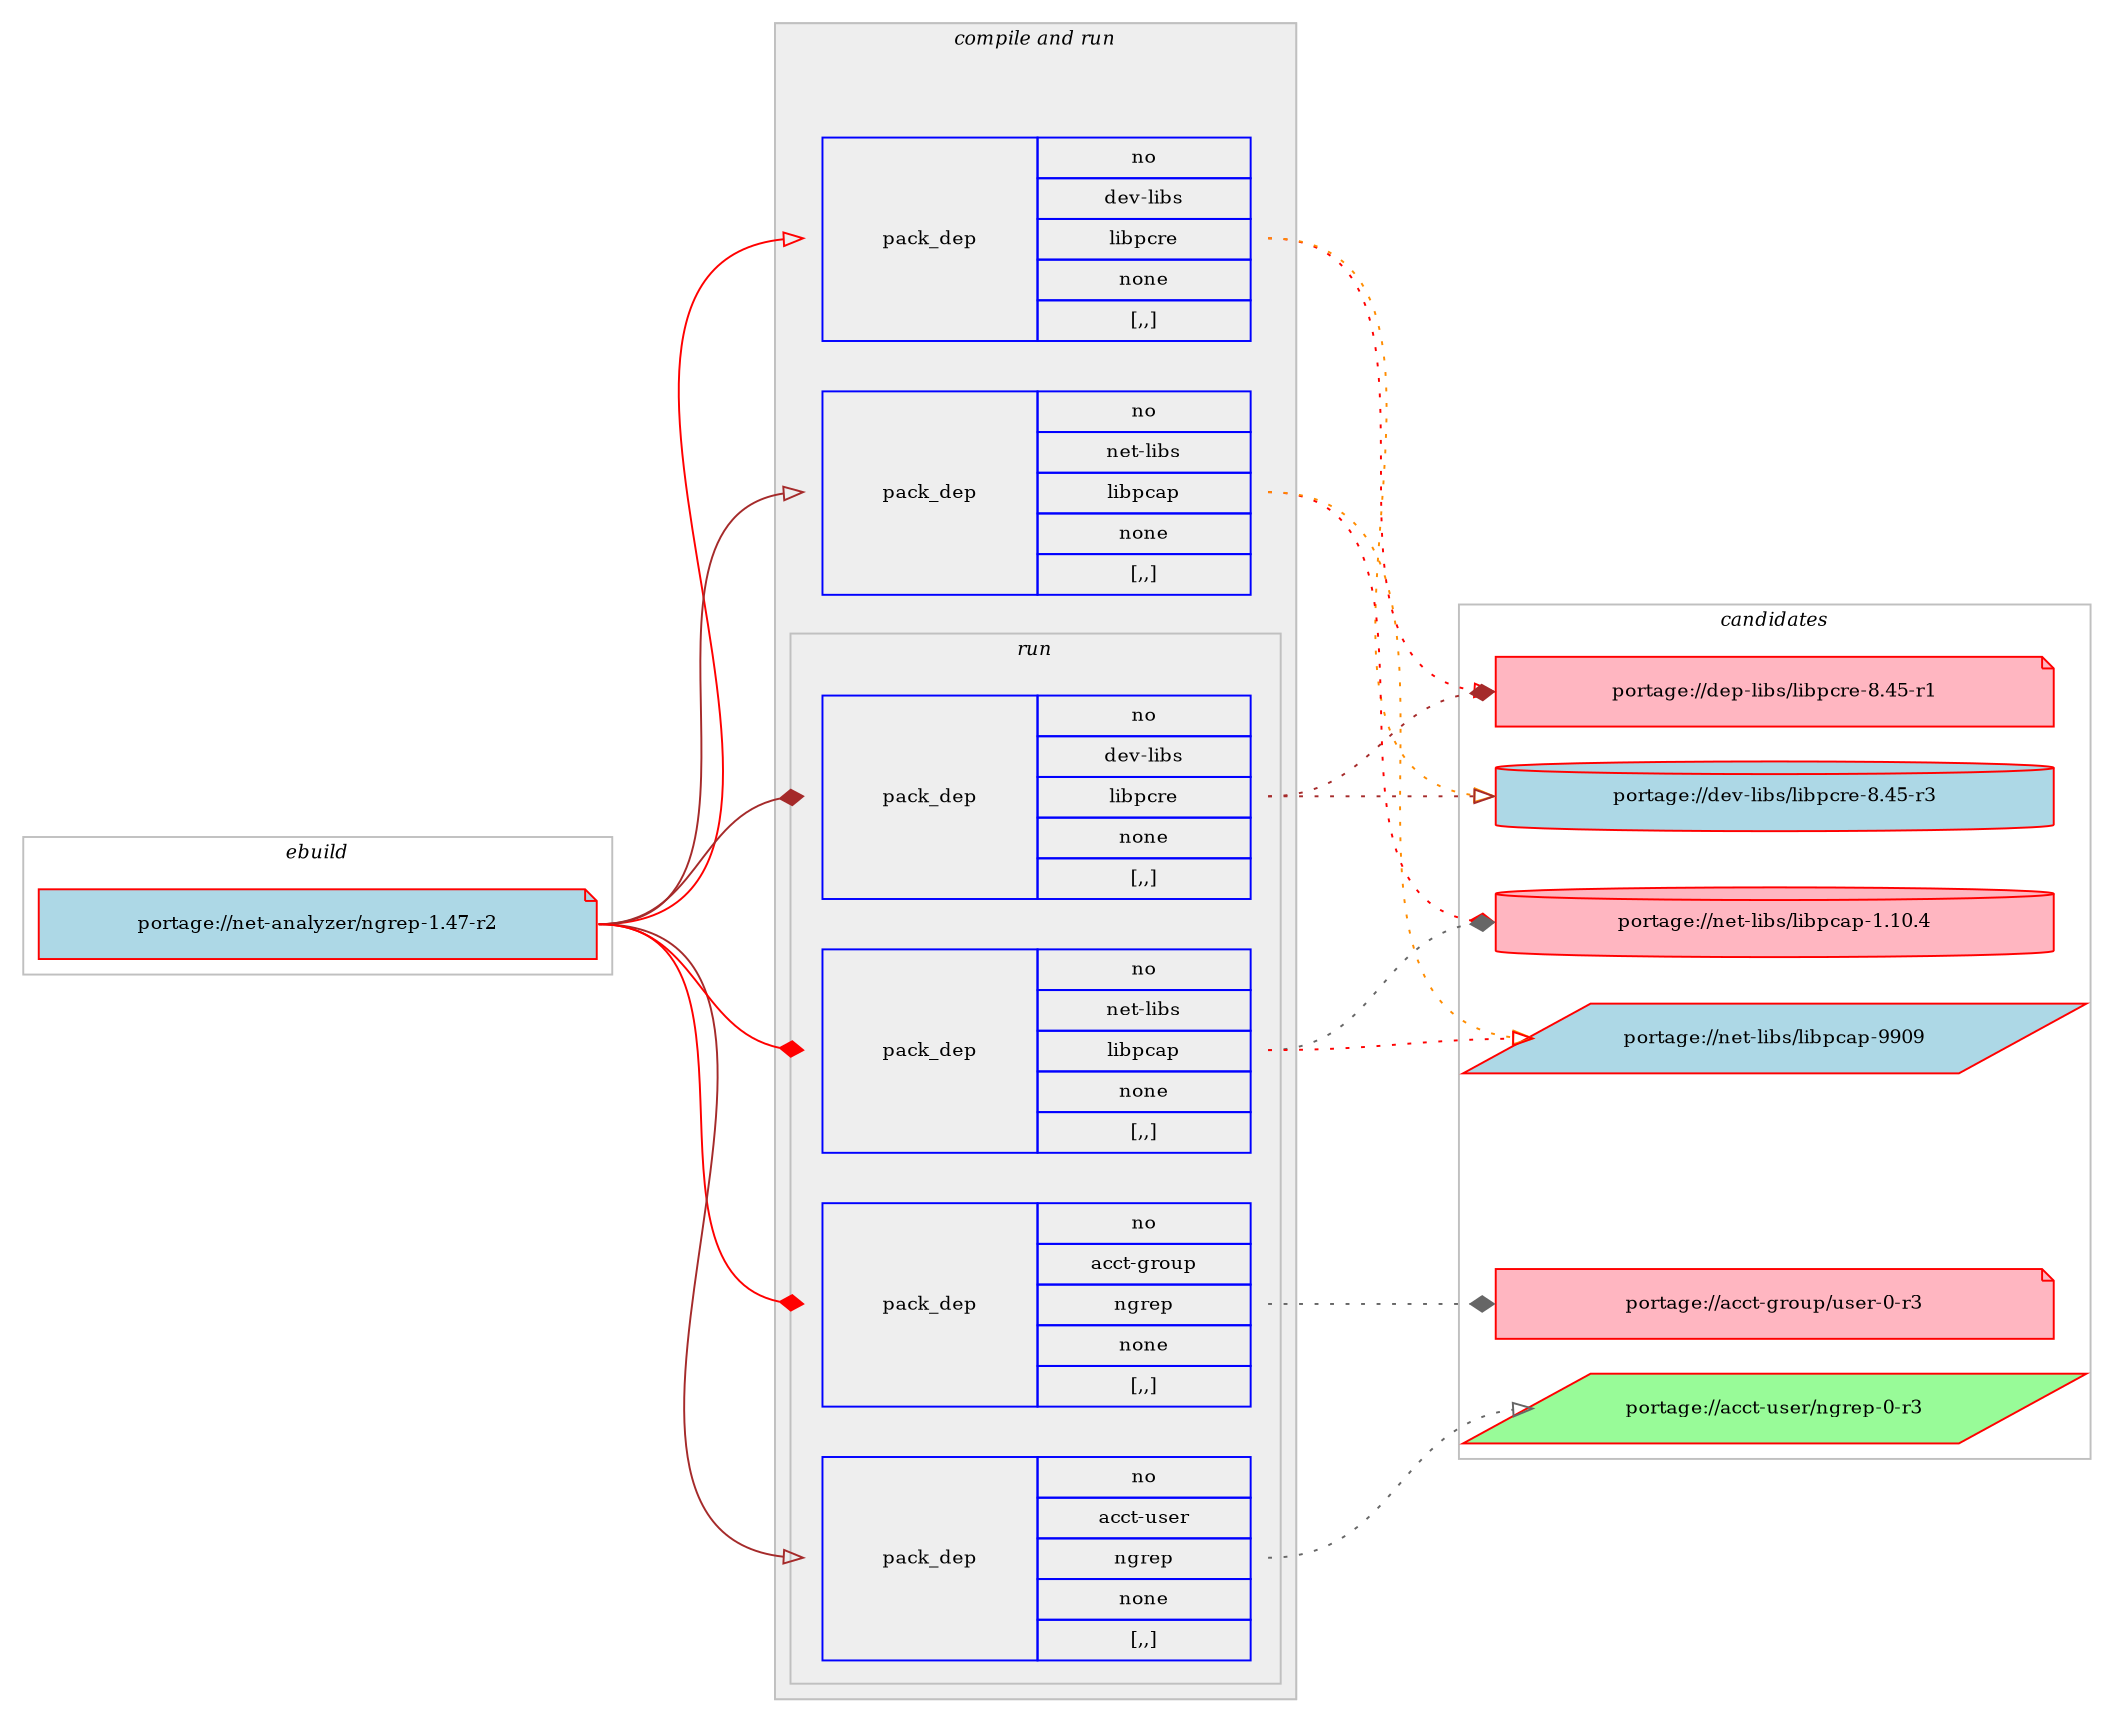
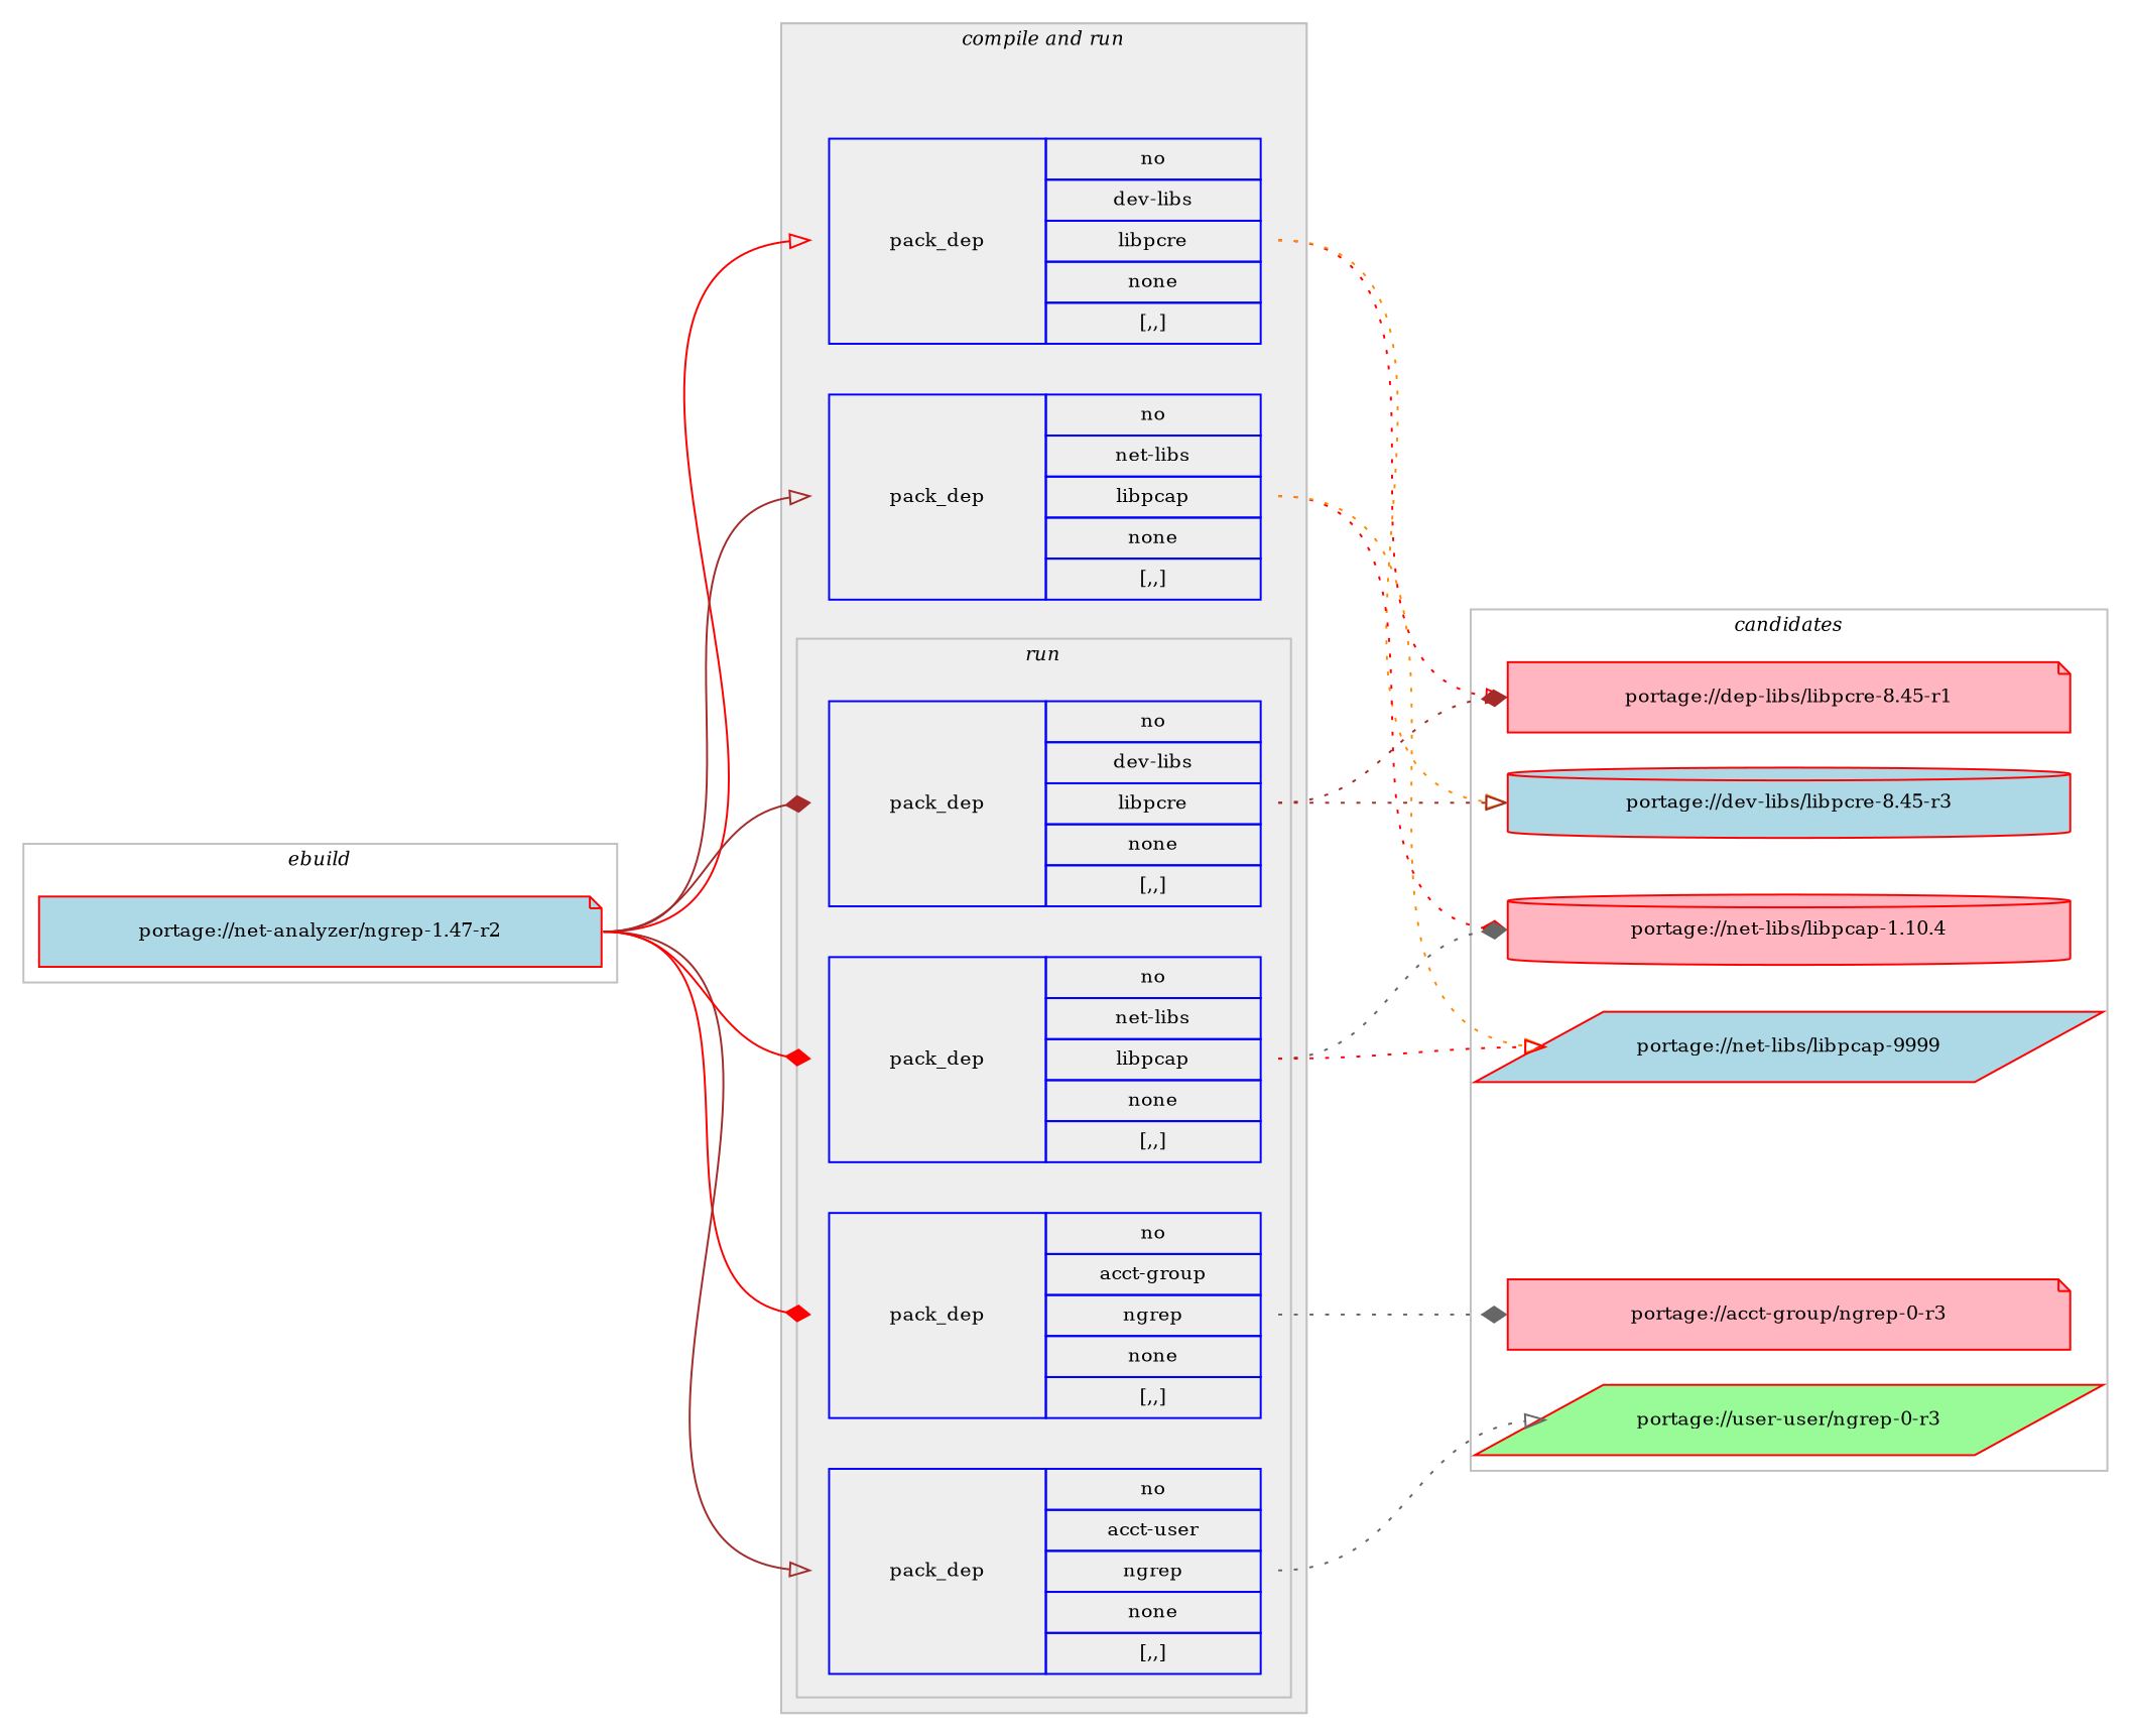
  digraph {
    compound=true
    concentrate=true
    fontname="DejaVu Serif"
    fontsize=10
    newrank=true
    rankdir=LR
    ranksep=1.5
    node [color=red fontname="DejaVu Serif" fontsize=10 shape=none style=filled]
    edge [arrowhead=onormal color=red fontname="DejaVu Serif" headport=w style=dotted tailport=e weight=100]
    n1 [fillcolor=lightblue label="portage://net-analyzer/ngrep-1.47-r2" shape=note width=4]
    n2 [color=blue label=<<TABLE BORDER="0" CELLBORDER="1" CELLSPACING="0" CELLPADDING="4" WIDTH="220"><TR><TD ROWSPAN="6" CELLPADDING="30">pack_dep</TD></TR><TR><TD WIDTH="110">no</TD></TR><TR><TD>dev-libs</TD></TR><TR><TD>libpcre</TD></TR><TR><TD>none</TD></TR><TR><TD>[,,]</TD></TR></TABLE>> style=""]
    n3 [color=blue label=<<TABLE BORDER="0" CELLBORDER="1" CELLSPACING="0" CELLPADDING="4" WIDTH="220"><TR><TD ROWSPAN="6" CELLPADDING="30">pack_dep</TD></TR><TR><TD WIDTH="110">no</TD></TR><TR><TD>net-libs</TD></TR><TR><TD>libpcap</TD></TR><TR><TD>none</TD></TR><TR><TD>[,,]</TD></TR></TABLE>> style=""]
    n4 [color=blue label=<<TABLE BORDER="0" CELLBORDER="1" CELLSPACING="0" CELLPADDING="4" WIDTH="220"><TR><TD ROWSPAN="6" CELLPADDING="30">pack_dep</TD></TR><TR><TD WIDTH="110">no</TD></TR><TR><TD>acct-group</TD></TR><TR><TD>ngrep</TD></TR><TR><TD>none</TD></TR><TR><TD>[,,]</TD></TR></TABLE>> style=""]
    n5 [color=blue label=<<TABLE BORDER="0" CELLBORDER="1" CELLSPACING="0" CELLPADDING="4" WIDTH="220"><TR><TD ROWSPAN="6" CELLPADDING="30">pack_dep</TD></TR><TR><TD WIDTH="110">no</TD></TR><TR><TD>acct-user</TD></TR><TR><TD>ngrep</TD></TR><TR><TD>none</TD></TR><TR><TD>[,,]</TD></TR></TABLE>> style=""]
    n6 [color=blue label=<<TABLE BORDER="0" CELLBORDER="1" CELLSPACING="0" CELLPADDING="4" WIDTH="220"><TR><TD ROWSPAN="6" CELLPADDING="30">pack_dep</TD></TR><TR><TD WIDTH="110">no</TD></TR><TR><TD>dev-libs</TD></TR><TR><TD>libpcre</TD></TR><TR><TD>none</TD></TR><TR><TD>[,,]</TD></TR></TABLE>> style=""]
    n7 [color=blue label=<<TABLE BORDER="0" CELLBORDER="1" CELLSPACING="0" CELLPADDING="4" WIDTH="220"><TR><TD ROWSPAN="6" CELLPADDING="30">pack_dep</TD></TR><TR><TD WIDTH="110">no</TD></TR><TR><TD>net-libs</TD></TR><TR><TD>libpcap</TD></TR><TR><TD>none</TD></TR><TR><TD>[,,]</TD></TR></TABLE>> style=""]
    n8 [fillcolor=lightpink label="portage://dep-libs/libpcre-8.45-r1" shape=note width=4]
    n9 [fillcolor=lightblue label="portage://dev-libs/libpcre-8.45-r3" shape=cylinder width=4]
    n10 [fillcolor=lightpink label="portage://net-libs/libpcap-1.10.4" shape=cylinder width=4]
-   n11 [fillcolor=lightblue label="portage://net-libs/libpcap-9909" shape=parallelogram width=4]
-   n12 [fillcolor=lightpink label="portage://acct-group/user-0-r3" shape=note width=4]
-   n13 [fillcolor=palegreen label="portage://acct-user/ngrep-0-r3" shape=parallelogram width=4]
+   n11 [fillcolor=lightblue label="portage://net-libs/libpcap-9999" shape=parallelogram width=4]
+   n12 [fillcolor=lightpink label="portage://acct-group/ngrep-0-r3" shape=note width=4]
+   n13 [fillcolor=palegreen label="portage://user-user/ngrep-0-r3" shape=parallelogram width=4]
    subgraph cluster_1 {
      color=gray
      label=<<i>dependencies</i>>
      subgraph cluster_2 {
        color=gray
        fillcolor="#eeeeee"
        label=<<i>compile</i>>
        style=filled
        subgraph sub_3 {
          color=gray
          fillcolor="#eeeeee"
          label=<<i>compile</i>>
          style=filled
          n2
        }
        subgraph sub_4 {
          color=gray
          fillcolor="#eeeeee"
          label=<<i>compile</i>>
          style=filled
          n3
        }
      }
      subgraph cluster_5 {
        color=gray
        fillcolor="#eeeeee"
        label=<<i>compile and run</i>>
        style=filled
      }
      subgraph cluster_6 {
        color=gray
        fillcolor="#eeeeee"
        label=<<i>run</i>>
        style=filled
        subgraph sub_7 {
          color=gray
          fillcolor="#eeeeee"
          label=<<i>run</i>>
          style=filled
          n4
        }
        subgraph sub_8 {
          color=gray
          fillcolor="#eeeeee"
          label=<<i>run</i>>
          style=filled
          n5
        }
        subgraph sub_9 {
          color=gray
          fillcolor="#eeeeee"
          label=<<i>run</i>>
          style=filled
          n6
        }
        subgraph sub_10 {
          color=gray
          fillcolor="#eeeeee"
          label=<<i>run</i>>
          style=filled
          n7
        }
      }
    }
    subgraph cluster_11 {
      color=gray
      label=<<i>ebuild</i>>
      rank=same
      n1
    }
    subgraph cluster_12 {
      color=gray
      label=<<i>candidates</i>>
      rank=same
      subgraph sub_13 {
        color=black
        label=<<i>candidates</i>>
        nodesep=1
        rank=same
        n8
        n9
      }
      subgraph sub_14 {
        color=black
        label=<<i>candidates</i>>
        nodesep=1
        rank=same
        n10
        n11
      }
      subgraph sub_15 {
        color=black
        label=<<i>candidates</i>>
        nodesep=1
        rank=same
        n12
      }
      subgraph sub_16 {
        color=black
        label=<<i>candidates</i>>
        nodesep=1
        rank=same
        n13
      }
      subgraph sub_17 {
        color=black
        label=<<i>candidates</i>>
        nodesep=1
        rank=same
        n8
        n9
      }
      subgraph sub_18 {
        color=black
        label=<<i>candidates</i>>
        nodesep=1
        rank=same
        n10
        n11
      }
    }
    n1 -> n2 [style=solid weight=20]
    n1 -> n3 [color=brown style=solid weight=20]
    n1 -> n4 [arrowhead=diamond style=solid weight=20]
    n1 -> n5 [color=brown style=solid weight=20]
    n1 -> n6 [arrowhead=diamond color=brown style=solid weight=20]
    n1 -> n7 [arrowhead=diamond style=solid weight=20]
    n2 -> n8
    n2 -> n9 [color=darkorange]
    n3 -> n10 [arrowhead=diamond]
    n3 -> n11 [color=darkorange]
    n4 -> n12 [arrowhead=diamond color=gray40]
    n5 -> n13 [color=gray40]
    n6 -> n8 [arrowhead=diamond color=brown]
    n6 -> n9 [color=brown]
    n7 -> n10 [arrowhead=diamond color=gray40]
    n7 -> n11
  }
